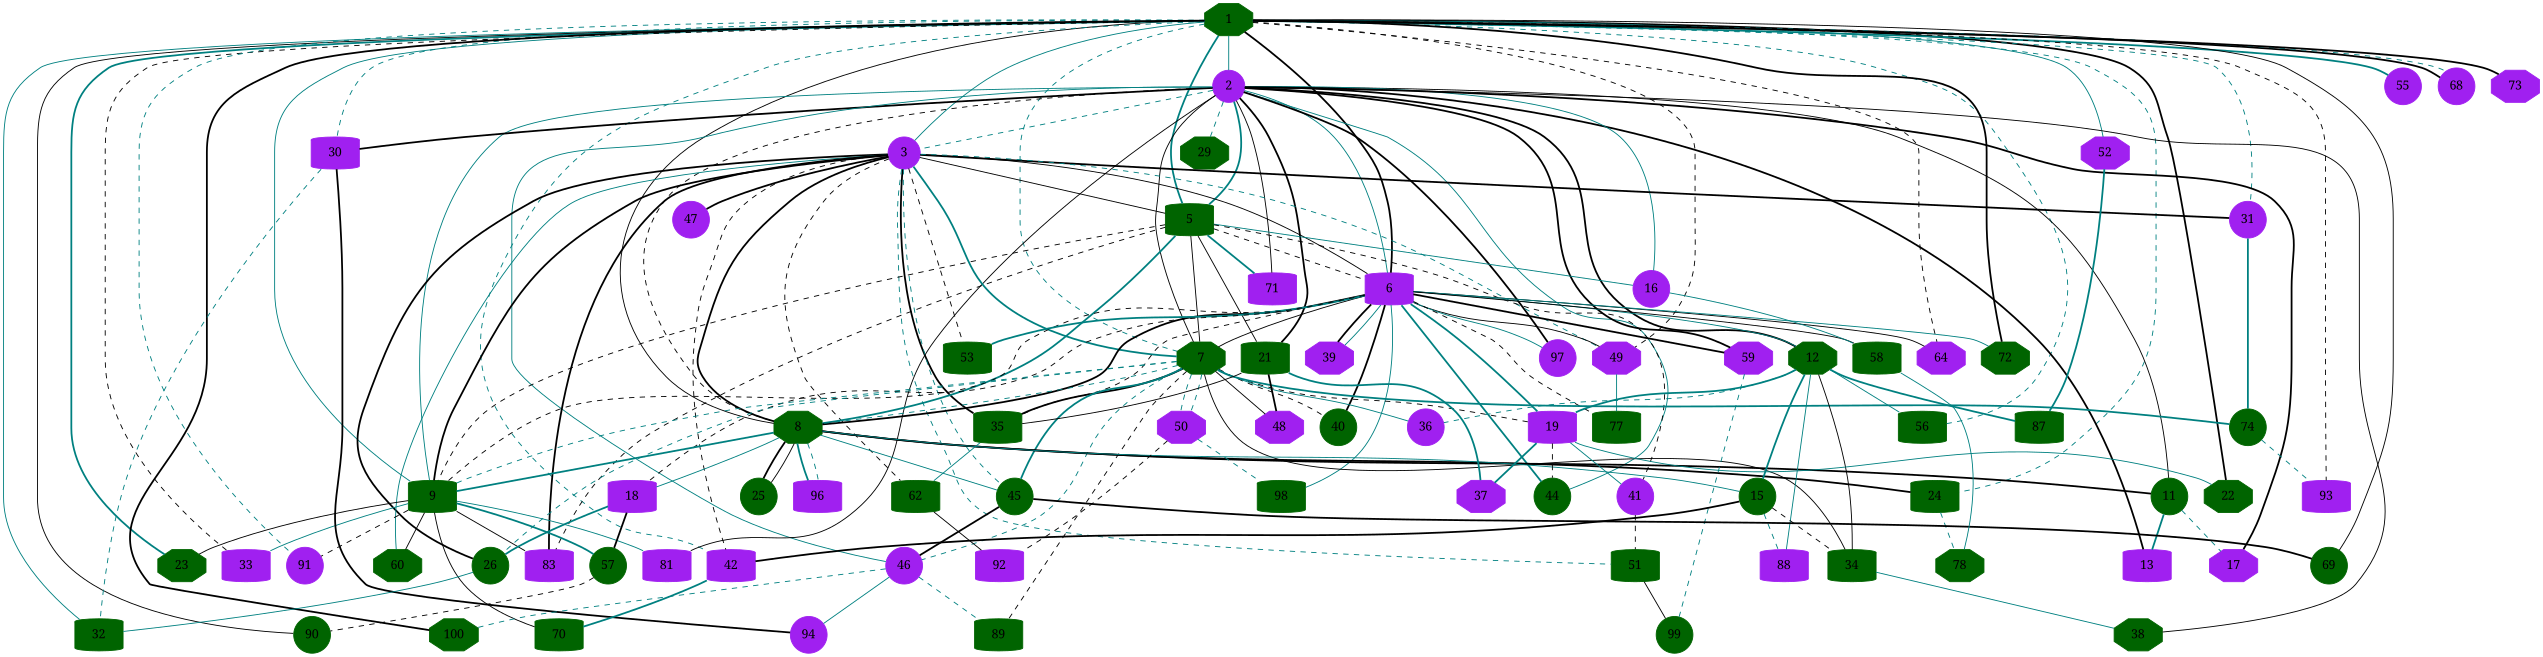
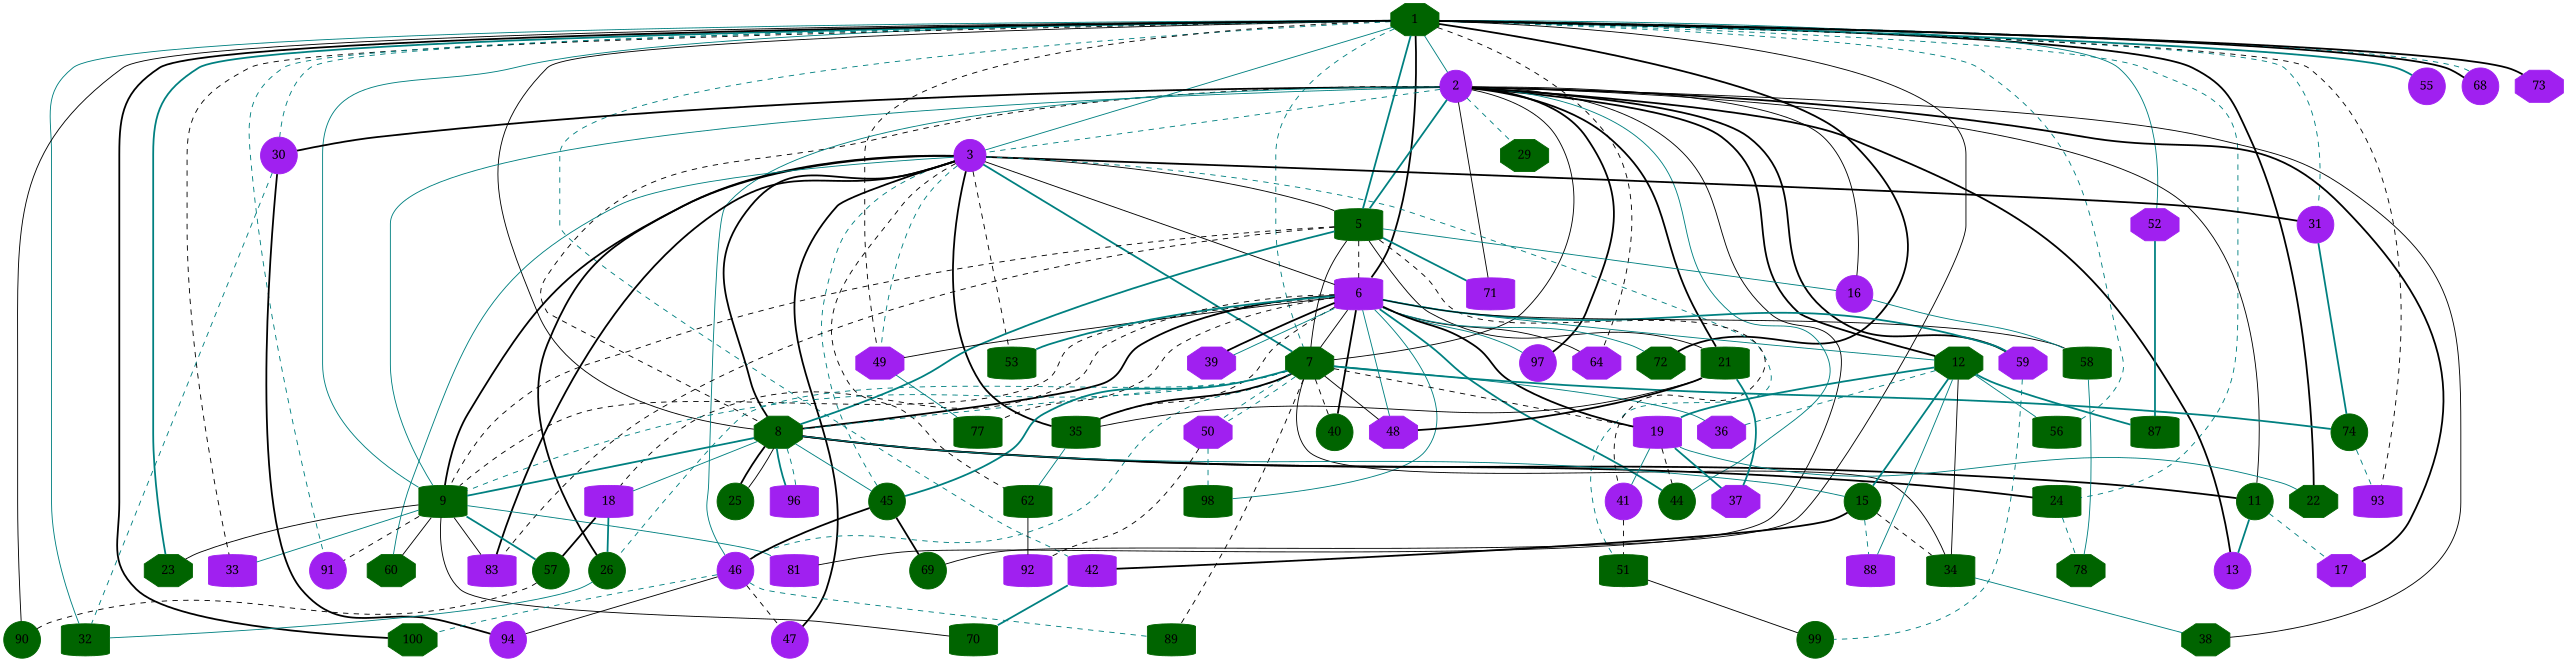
  graph {
    fontname="Noto Serif"
    node [color=darkgreen fontname="Noto Serif" shape=cylinder style=filled]
    edge [color=black fontname="Noto Serif" style=solid]
    1 [shape=octagon super="+4"]
    2 [color=purple shape=circle super="+10"]
    3 [color=purple shape=circle super="+28"]
    5 [super="+20"]
    6 [color=purple super="+85"]
    7 [shape=octagon super="+82"]
    8 [shape=octagon super="+27"]
    9 [super="+14"]
    22 [shape=octagon]
    23 [shape=octagon]
    24 [super="+66"]
-   30 [color=purple super="+63"]
+   30 [color=purple shape=circle super="+63"]
    31 [color=purple shape=circle]
    32 [super="+86"]
    33 [color=purple]
    42 [color=purple super="+65"]
    49 [color=purple shape=octagon super="+54"]
    52 [color=purple shape=octagon]
    55 [color=purple shape=circle]
    56
    64 [color=purple shape=octagon]
    68 [color=purple shape=circle]
    69 [shape=circle]
    72 [shape=octagon]
    73 [color=purple shape=octagon]
    90 [shape=circle]
    91 [color=purple shape=circle]
    93 [color=purple]
    100 [shape=octagon]
    11 [shape=circle]
    12 [shape=octagon super="+43"]
-   13 [color=purple]
+   13 [color=purple shape=circle]
    16 [color=purple shape=circle]
    17 [color=purple shape=octagon]
    21 [super="+75"]
    29 [shape=octagon]
    38 [shape=octagon]
    44 [shape=circle]
    46 [color=purple shape=circle super="+79"]
    59 [color=purple shape=octagon]
    71 [color=purple]
    81 [color=purple]
    97 [color=purple shape=circle]
    26 [shape=circle]
    35 [super="+84"]
    45 [shape=circle super="+76"]
    47 [color=purple shape=circle]
    51
    53
    60 [shape=octagon]
    62
    83 [color=purple super="+95"]
    41 [color=purple shape=circle]
    18 [color=purple]
    19 [color=purple super="+61"]
    39 [color=purple shape=octagon]
    40 [shape=circle]
    58
    77
    98
    34 [super="+67"]
-   36 [color=purple shape=circle]
+   36 [color=purple shape=octagon]
    48 [color=purple shape=octagon]
    50 [color=purple shape=octagon]
    74 [shape=circle super="+80"]
    89
    15 [shape=circle]
    25 [shape=circle]
    96 [color=purple]
    57 [shape=circle]
    70
    78 [shape=octagon]
    94 [color=purple shape=circle]
    87
    88 [color=purple]
    37 [color=purple shape=octagon]
    99 [shape=circle]
    92 [color=purple]
    1 -- 2 [color=teal weight=4]
    1 -- 3 [color=teal weight=2]
    1 -- 5 [color=teal style=bold weight=2]
    1 -- 6 [style=bold weight=2]
    1 -- 7 [color=teal style=dashed weight=2]
    1 -- 8 [weight=2]
    1 -- 9 [color=teal weight=2]
    1 -- 22 [style=bold]
    1 -- 23 [color=teal style=bold]
    1 -- 24 [color=teal style=dashed weight=2]
    1 -- 30 [color=teal style=dashed]
    1 -- 31 [color=teal style=dashed]
    1 -- 32 [color=teal]
    1 -- 33 [style=dashed]
    1 -- 42 [color=teal style=dashed]
    1 -- 49 [style=dashed]
    1 -- 52 [color=teal]
    1 -- 55 [color=teal style=bold]
    1 -- 56 [color=teal style=dashed]
    1 -- 64 [style=dashed]
    1 -- 68 [style=bold]
    1 -- 68 [color=teal style=dashed]
    1 -- 69
    1 -- 72 [style=bold]
    1 -- 73 [style=bold]
    1 -- 90
    1 -- 91 [color=teal style=dashed]
    1 -- 93 [style=dashed]
    1 -- 100 [style=bold]
    2 -- 3 [color=teal style=dashed weight=2]
    2 -- 5 [color=teal style=bold weight=2]
-   2 -- 6 [color=teal weight=2]
+   48 -- 6 [color=teal weight=2]
    2 -- 7 [weight=2]
    2 -- 8 [style=dashed weight=3]
    2 -- 9 [color=teal weight=2]
    2 -- 30 [style=bold weight=2]
    2 -- 11
    2 -- 12 [style=bold]
    2 -- 13 [style=bold]
-   2 -- 16 [color=teal]
+   2 -- 16
    2 -- 17 [style=bold]
    2 -- 21 [style=bold]
    2 -- 29 [color=teal style=dashed]
    2 -- 38
    2 -- 44 [color=teal]
    2 -- 46 [color=teal]
    2 -- 59 [style=bold]
    2 -- 71
    2 -- 81
    2 -- 97 [style=bold]
    3 -- 5
    3 -- 6
    3 -- 7 [color=teal style=bold]
    3 -- 8 [style=bold]
    3 -- 9 [style=bold]
    3 -- 31 [style=bold]
-   3 -- 42 [style=dashed]
    3 -- 49 [color=teal style=dashed]
    3 -- 26 [style=bold]
    3 -- 35 [style=bold]
    3 -- 45 [color=teal style=dashed]
    3 -- 47 [style=bold]
    3 -- 51 [color=teal style=dashed]
    3 -- 53 [style=dashed]
    3 -- 60 [color=teal]
    3 -- 62 [style=dashed]
    3 -- 83 [style=bold]
    5 -- 6 [style=dashed]
    5 -- 7
    5 -- 8 [color=teal style=bold]
    5 -- 9 [style=dashed weight=2]
    5 -- 16 [color=teal]
    5 -- 21
    5 -- 71 [color=teal style=bold]
    5 -- 83 [style=dashed]
    5 -- 41 [style=dashed]
    6 -- 7
    6 -- 8 [style=bold weight=2]
    6 -- 9 [style=dashed]
    6 -- 49
    6 -- 64
    6 -- 72 [color=teal]
    6 -- 12 [color=teal]
    6 -- 44 [color=teal style=bold]
-   6 -- 59 [style=bold]
+   6 -- 59 [color=teal style=bold]
    6 -- 97 [color=teal]
    6 -- 35 [style=dashed]
    6 -- 53 [color=teal style=bold]
    6 -- 18 [style=dashed]
-   6 -- 19 [color=teal style=bold]
+   6 -- 19 [style=bold]
    6 -- 39 [style=bold]
    6 -- 39 [color=teal]
    6 -- 40 [style=bold]
    6 -- 58
    6 -- 77 [style=dashed]
    6 -- 98 [color=teal]
    7 -- 8 [color=teal style=dashed]
    7 -- 9 [color=teal style=dashed]
    7 -- 46 [color=teal style=dashed]
    7 -- 26 [color=teal style=dashed]
    7 -- 35 [style=bold]
    7 -- 45 [color=teal style=bold weight=2]
    7 -- 19 [style=dashed]
    7 -- 40 [style=dashed]
    7 -- 34
    7 -- 36 [color=teal]
    7 -- 48
    7 -- 50 [color=teal style=dashed]
    7 -- 50 [color=teal style=dashed]
    7 -- 74 [color=teal style=bold weight=2]
    7 -- 89 [style=dashed]
    8 -- 9 [color=teal style=bold weight=2]
    8 -- 24 [style=bold]
    8 -- 11 [style=bold]
    8 -- 45 [color=teal]
    8 -- 18 [color=teal]
    8 -- 15 [color=teal]
    8 -- 25 [style=bold]
    8 -- 25
    8 -- 96 [color=teal style=bold]
    8 -- 96 [color=teal style=dashed]
    9 -- 23
    9 -- 33 [color=teal]
    9 -- 91 [style=dashed]
    9 -- 81 [color=teal]
    9 -- 60
    9 -- 83
    9 -- 57 [color=teal style=bold]
    9 -- 70
    24 -- 78 [color=teal style=dashed]
    30 -- 32 [color=teal style=dashed]
    30 -- 94 [style=bold]
    31 -- 74 [color=teal style=bold]
    42 -- 70 [color=teal style=bold]
    49 -- 77 [color=teal]
    52 -- 87 [color=teal style=bold]
    11 -- 13 [color=teal style=bold]
    11 -- 17 [color=teal style=dashed]
    12 -- 56 [color=teal]
    12 -- 19 [color=teal style=bold]
    12 -- 34
    12 -- 36 [color=teal style=dashed]
    12 -- 15 [color=teal style=bold]
    12 -- 87 [color=teal style=bold]
    12 -- 88 [color=teal]
    16 -- 58 [color=teal]
    21 -- 35
    21 -- 48 [style=bold]
    21 -- 37 [color=teal style=bold]
    46 -- 100 [color=teal style=dashed]
+   46 -- 47 [style=dashed]
    46 -- 89 [color=teal style=dashed]
-   46 -- 94 [color=teal]
+   46 -- 94
    59 -- 99 [color=teal style=dashed]
    26 -- 32 [color=teal]
    35 -- 62 [color=teal]
    45 -- 69 [style=bold]
    45 -- 46 [style=bold]
    51 -- 99
    62 -- 92
    41 -- 51 [style=dashed]
    18 -- 26 [color=teal style=bold]
    18 -- 57 [style=bold]
    19 -- 22 [color=teal]
    19 -- 44 [style=dashed]
    19 -- 41 [color=teal]
    19 -- 37 [color=teal style=bold]
    58 -- 78 [color=teal]
    34 -- 38 [color=teal]
    50 -- 98 [color=teal style=dashed]
    50 -- 92 [style=dashed]
    74 -- 93 [color=teal style=dashed]
    15 -- 42 [style=bold]
    15 -- 34 [style=dashed]
    15 -- 88 [color=teal style=dashed]
    57 -- 90 [style=dashed]
  }
